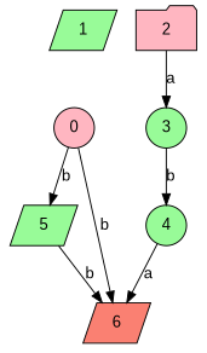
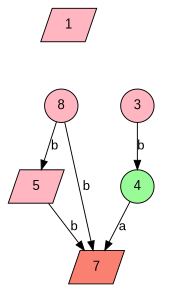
  strict digraph {
    fontname="Liberation Sans"
    node [fillcolor=palegreen fontname="Liberation Sans" shape=parallelogram style=filled]
    edge [fontname="Liberation Sans"]
-   1
-   0 [fillcolor=lightpink shape=circle]
-   5
-   7 [fillcolor=salmon label=6]
-   2 [fillcolor=lightpink shape=folder]
-   3 [shape=circle]
+   1 [fillcolor=lightpink]
+   0 [fillcolor=lightpink shape=circle label=8]
+   5 [fillcolor=lightpink]
+   7 [fillcolor=salmon]
+   3 [fillcolor=lightpink shape=circle]
    4 [shape=circle]
    0 -> 5 [label=b]
    0 -> 7 [label=b]
    5 -> 7 [label=b]
-   2 -> 3 [label=a]
    3 -> 4 [label=b]
    4 -> 7 [label=a]
  }
